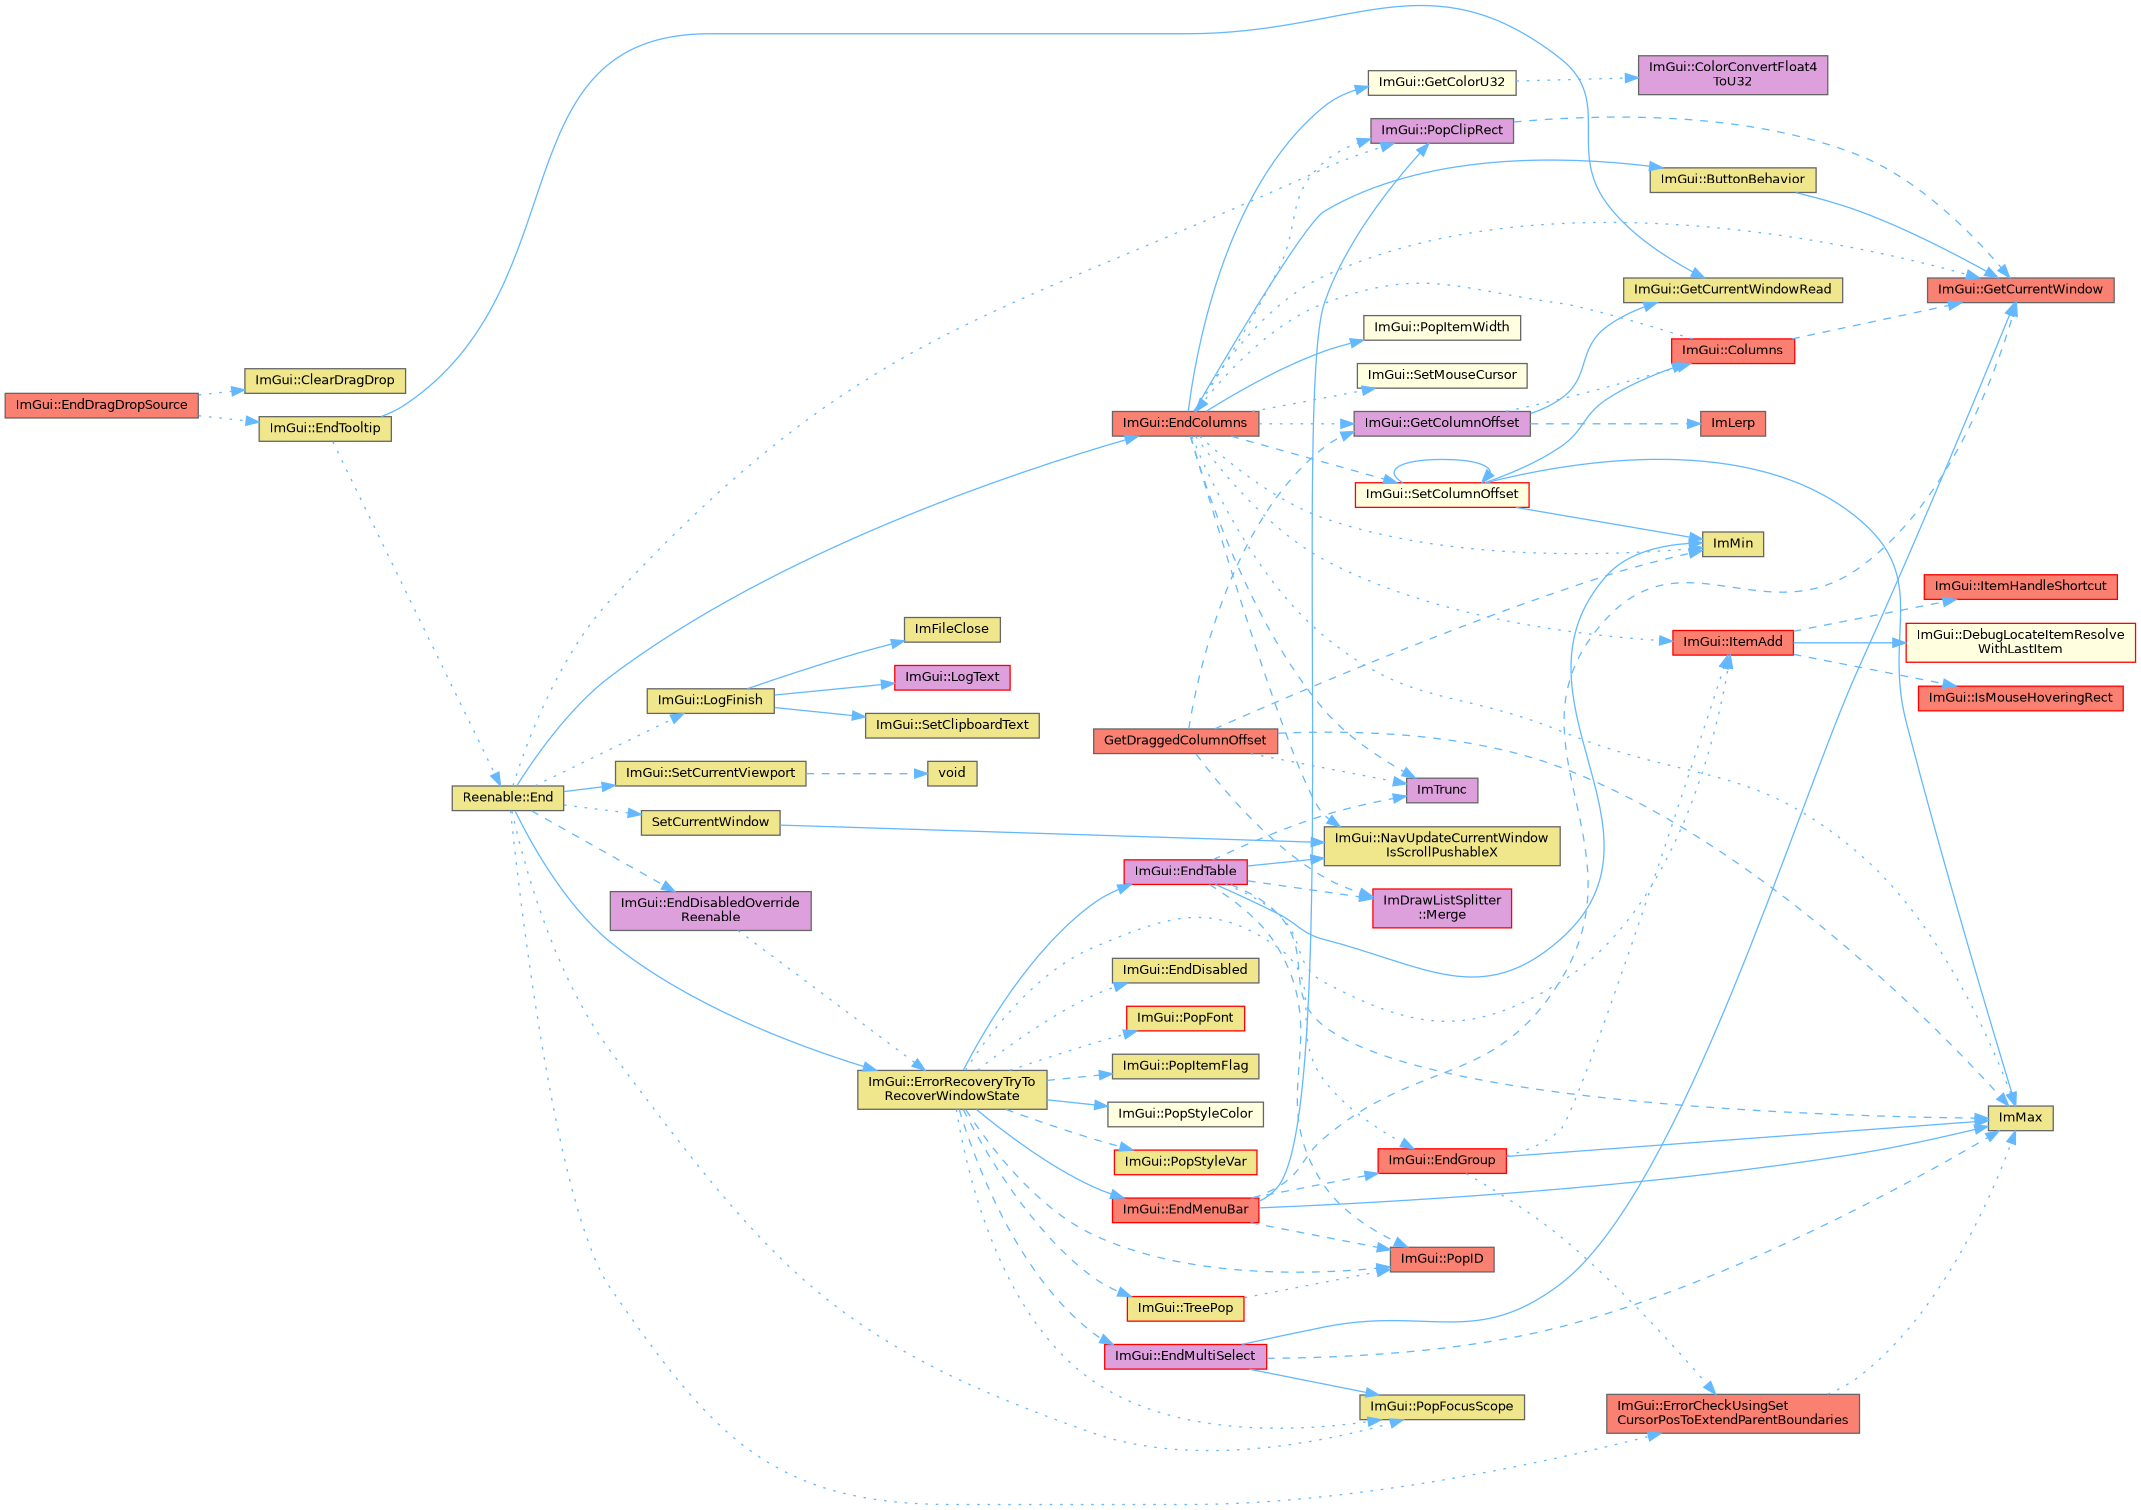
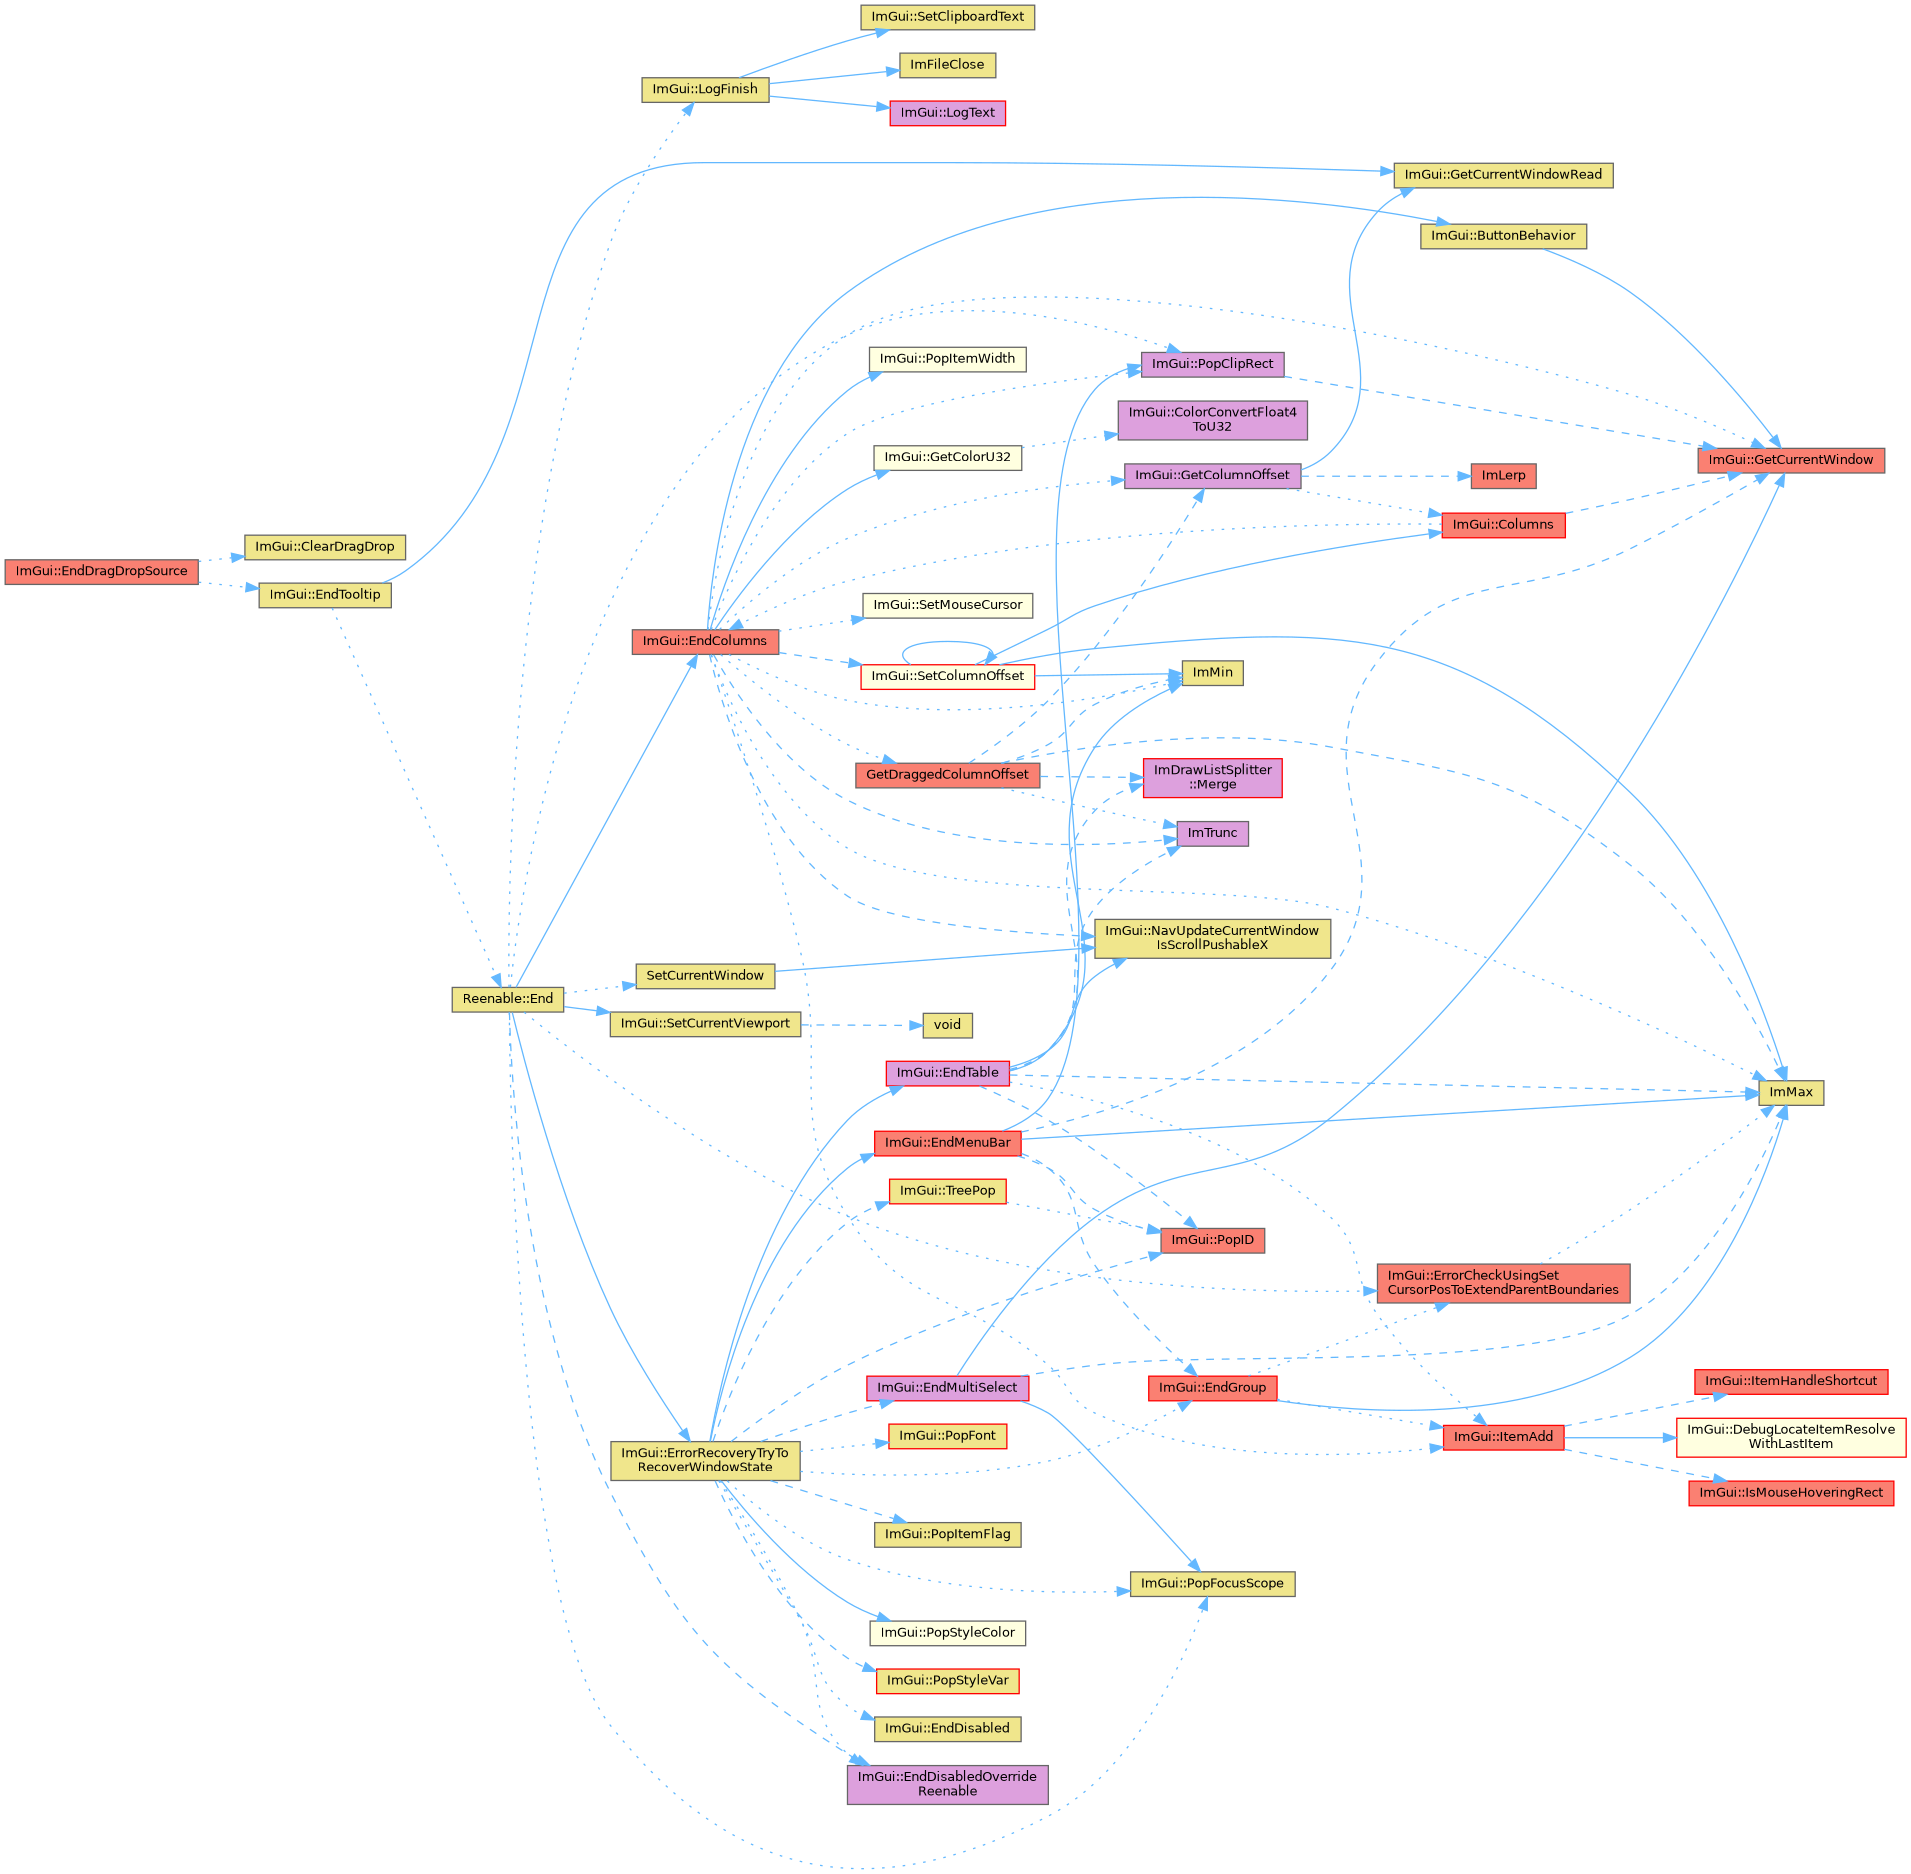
  digraph {
    rankdir=LR
    node [color=grey40 fillcolor=khaki fontname=Helvetica fontsize=10 shape=box style=filled]
    edge [color=steelblue1 fontname=Helvetica fontsize=10 labelfontname=Helvetica labelfontsize=10 style=dotted]
    n1 [color=gray40 fillcolor=salmon fontcolor=black height=0.2 label="ImGui::EndDragDropSource" width=0.4]
    n2 [height=0.2 label="ImGui::ClearDragDrop" width=0.4]
    n3 [height=0.2 label="ImGui::EndTooltip" width=0.4]
    n4 [height=0.2 label="Reenable::End" width=0.4]
    n5 [height=0.2 label="ImGui::GetCurrentWindowRead" width=0.4]
    n6 [fillcolor=salmon height=0.2 label="ImGui::EndColumns" width=0.4]
    n7 [fillcolor=plum height=0.2 label="ImGui::PopClipRect" width=0.4]
    n8 [fillcolor=plum height=0.2 label="ImGui::EndDisabledOverride\lReenable" width=0.4]
    n9 [fillcolor=salmon height=0.2 label="ImGui::ErrorCheckUsingSet\lCursorPosToExtendParentBoundaries" width=0.4]
    n10 [height=0.2 label="ImGui::ErrorRecoveryTryTo\lRecoverWindowState" width=0.4]
    n11 [height=0.2 label="ImGui::PopFocusScope" width=0.4]
    n12 [height=0.2 label="ImGui::LogFinish" width=0.4]
    n13 [height=0.2 label="ImGui::SetCurrentViewport" width=0.4]
    n14 [height=0.2 label=SetCurrentWindow width=0.4]
    n15 [height=0.2 label="ImGui::ButtonBehavior" width=0.4]
    n16 [fillcolor=salmon height=0.2 label="ImGui::GetCurrentWindow" width=0.4]
    n17 [fillcolor=lightyellow height=0.2 label="ImGui::GetColorU32" width=0.4]
    n18 [fillcolor=plum height=0.2 label="ImGui::GetColumnOffset" width=0.4]
    n19 [fillcolor=salmon height=0.2 label=GetDraggedColumnOffset width=0.4]
    n20 [height=0.2 label=ImMax width=0.4]
    n21 [height=0.2 label=ImMin width=0.4]
    n22 [fillcolor=plum height=0.2 label=ImTrunc width=0.4]
    n23 [color=red fillcolor=salmon height=0.2 label="ImGui::ItemAdd" width=0.4]
    n24 [height=0.2 label="ImGui::NavUpdateCurrentWindow\lIsScrollPushableX" width=0.4]
    n25 [fillcolor=lightyellow height=0.2 label="ImGui::PopItemWidth" width=0.4]
    n26 [color=red fillcolor=lightyellow height=0.2 label="ImGui::SetColumnOffset" width=0.4]
    n27 [fillcolor=lightyellow height=0.2 label="ImGui::SetMouseCursor" width=0.4]
    n28 [height=0.2 label="ImGui::EndDisabled" width=0.4]
    n29 [color=red fillcolor=salmon height=0.2 label="ImGui::EndGroup" width=0.4]
    n30 [color=red fillcolor=salmon height=0.2 label="ImGui::EndMenuBar" width=0.4]
    n31 [fillcolor=salmon height=0.2 label="ImGui::PopID" width=0.4]
    n32 [color=red fillcolor=plum height=0.2 label="ImGui::EndMultiSelect" width=0.4]
    n33 [color=red fillcolor=plum height=0.2 label="ImGui::EndTable" width=0.4]
    n34 [color=red height=0.2 label="ImGui::PopFont" width=0.4]
    n35 [height=0.2 label="ImGui::PopItemFlag" width=0.4]
    n36 [fillcolor=lightyellow height=0.2 label="ImGui::PopStyleColor" width=0.4]
    n37 [color=red height=0.2 label="ImGui::PopStyleVar" width=0.4]
    n38 [color=red height=0.2 label="ImGui::TreePop" width=0.4]
    n39 [height=0.2 label=ImFileClose width=0.4]
    n40 [color=red fillcolor=plum height=0.2 label="ImGui::LogText" width=0.4]
    n41 [height=0.2 label="ImGui::SetClipboardText" width=0.4]
    n42 [height=0.2 label=void width=0.4]
    n43 [fillcolor=plum height=0.2 label="ImGui::ColorConvertFloat4\lToU32" width=0.4]
    n44 [color=red fillcolor=salmon height=0.2 label="ImGui::Columns" width=0.4]
    n45 [fillcolor=salmon height=0.2 label=ImLerp width=0.4]
    n46 [color=red fillcolor=plum height=0.2 label="ImDrawListSplitter\l::Merge" width=0.4]
    n47 [color=red fillcolor=lightyellow height=0.2 label="ImGui::DebugLocateItemResolve\lWithLastItem" width=0.4]
    n48 [color=red fillcolor=salmon height=0.2 label="ImGui::IsMouseHoveringRect" width=0.4]
    n49 [color=red fillcolor=salmon height=0.2 label="ImGui::ItemHandleShortcut" width=0.4]
    n1 -> n2
    n1 -> n3
    n3 -> n4
    n3 -> n5 [style=solid]
    n4 -> n6 [style=solid]
    n4 -> n7
    n4 -> n8 [style=dashed]
    n4 -> n9
    n4 -> n10 [style=solid]
    n4 -> n11
    n4 -> n12
    n4 -> n13 [style=solid]
    n4 -> n14
    n6 -> n7
    n6 -> n15 [style=solid]
    n6 -> n16
    n6 -> n17 [style=solid]
    n6 -> n18
+   n6 -> n19
    n6 -> n20
    n6 -> n21
    n6 -> n22 [style=dashed]
    n6 -> n23
    n6 -> n24 [style=dashed]
    n6 -> n25 [style=solid]
    n6 -> n26 [style=dashed]
    n6 -> n27
    n7 -> n16 [style=dashed]
    n9 -> n20
-   n8 -> n10
+   n10 -> n8
    n10 -> n11
    n10 -> n28
    n10 -> n29
    n10 -> n30 [style=solid]
    n10 -> n31 [style=dashed]
    n10 -> n32 [style=dashed]
    n10 -> n33 [style=solid]
    n10 -> n34
    n10 -> n35 [style=dashed]
    n10 -> n36 [style=solid]
    n10 -> n37 [style=dashed]
    n10 -> n38 [style=dashed]
    n12 -> n39 [style=solid]
    n12 -> n40 [style=solid]
    n12 -> n41 [style=solid]
    n13 -> n42 [style=dashed]
    n14 -> n24 [style=solid]
    n15 -> n16 [style=solid]
    n17 -> n43
    n18 -> n5 [style=solid]
    n18 -> n44
    n18 -> n45 [style=dashed]
    n19 -> n18 [style=dashed]
    n19 -> n20 [style=dashed]
    n19 -> n21 [style=dashed]
    n19 -> n22
    n19 -> n46 [style=dashed]
    n23 -> n47 [style=solid]
    n23 -> n48 [style=dashed]
    n23 -> n49 [style=dashed]
    n26 -> n20 [style=solid]
    n26 -> n21 [style=solid]
    n26 -> n26 [style=solid]
    n26 -> n44 [style=solid]
    n29 -> n9
    n29 -> n20 [style=solid]
    n29 -> n23
    n30 -> n7 [style=solid]
    n30 -> n16 [style=dashed]
    n30 -> n20 [style=solid]
    n30 -> n29 [style=dashed]
    n30 -> n31 [style=dashed]
    n32 -> n11 [style=solid]
    n32 -> n16 [style=solid]
    n32 -> n20 [style=dashed]
    n33 -> n20 [style=dashed]
    n33 -> n21 [style=solid]
    n33 -> n22 [style=dashed]
    n33 -> n23
    n33 -> n24 [style=solid]
    n33 -> n31 [style=dashed]
    n33 -> n46 [style=dashed]
    n38 -> n31
    n44 -> n6
    n44 -> n16 [style=dashed]
  }
